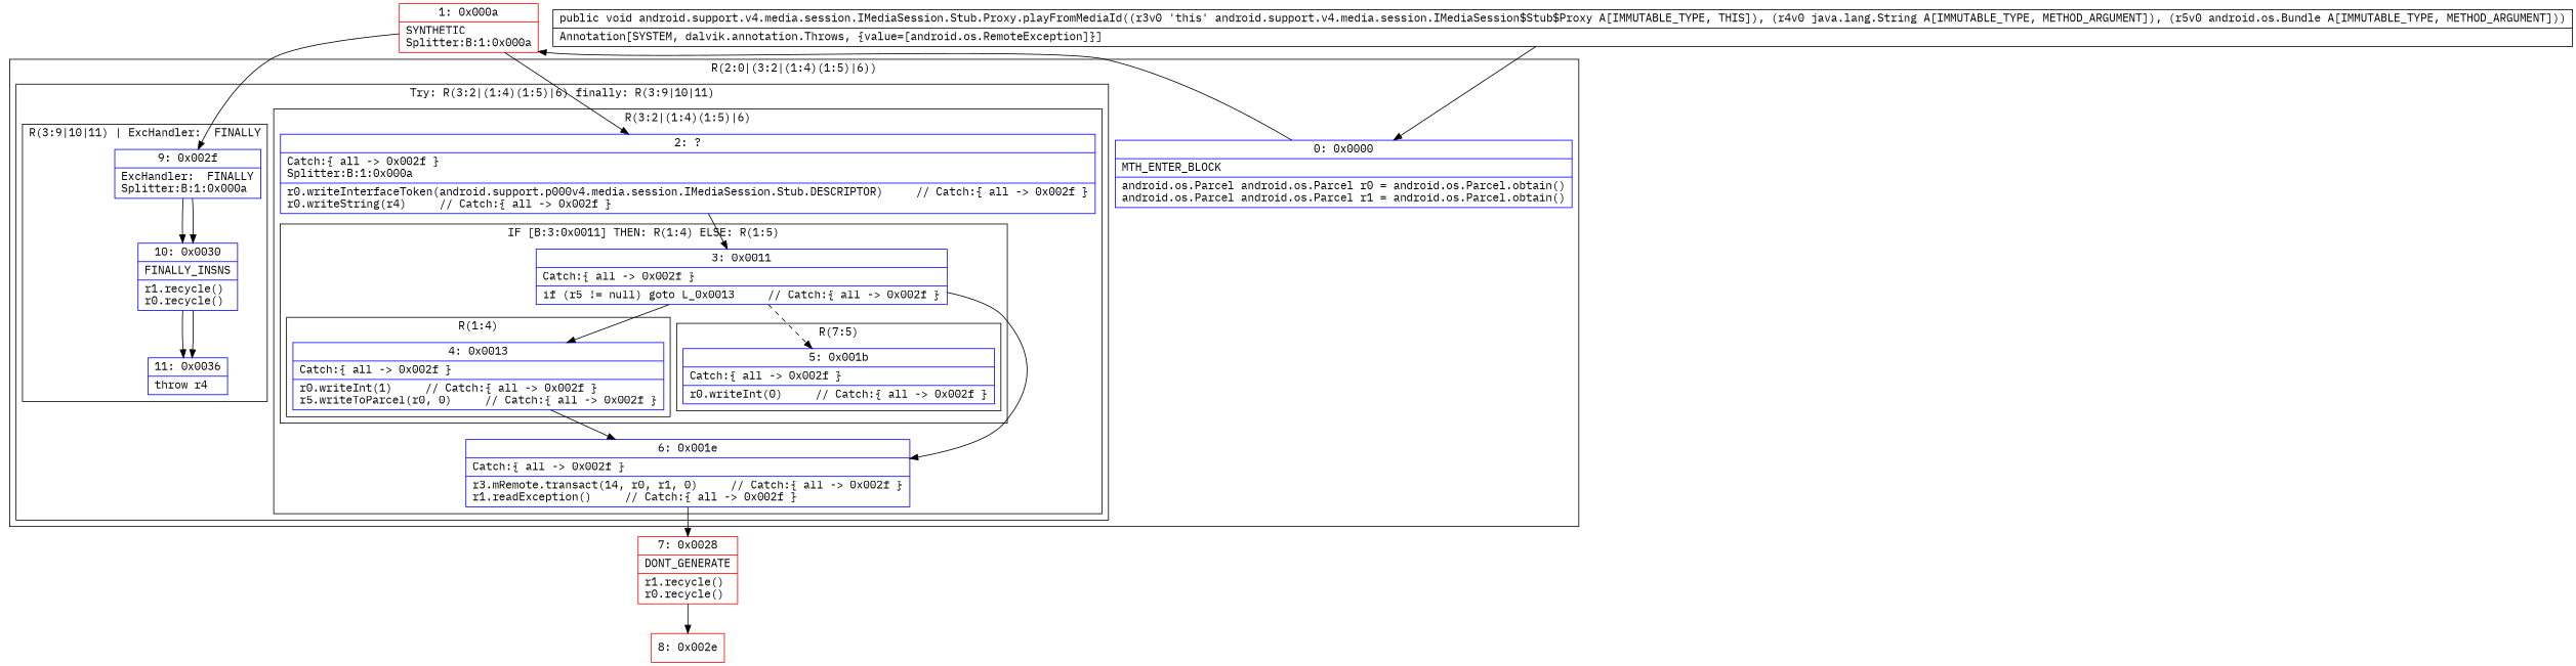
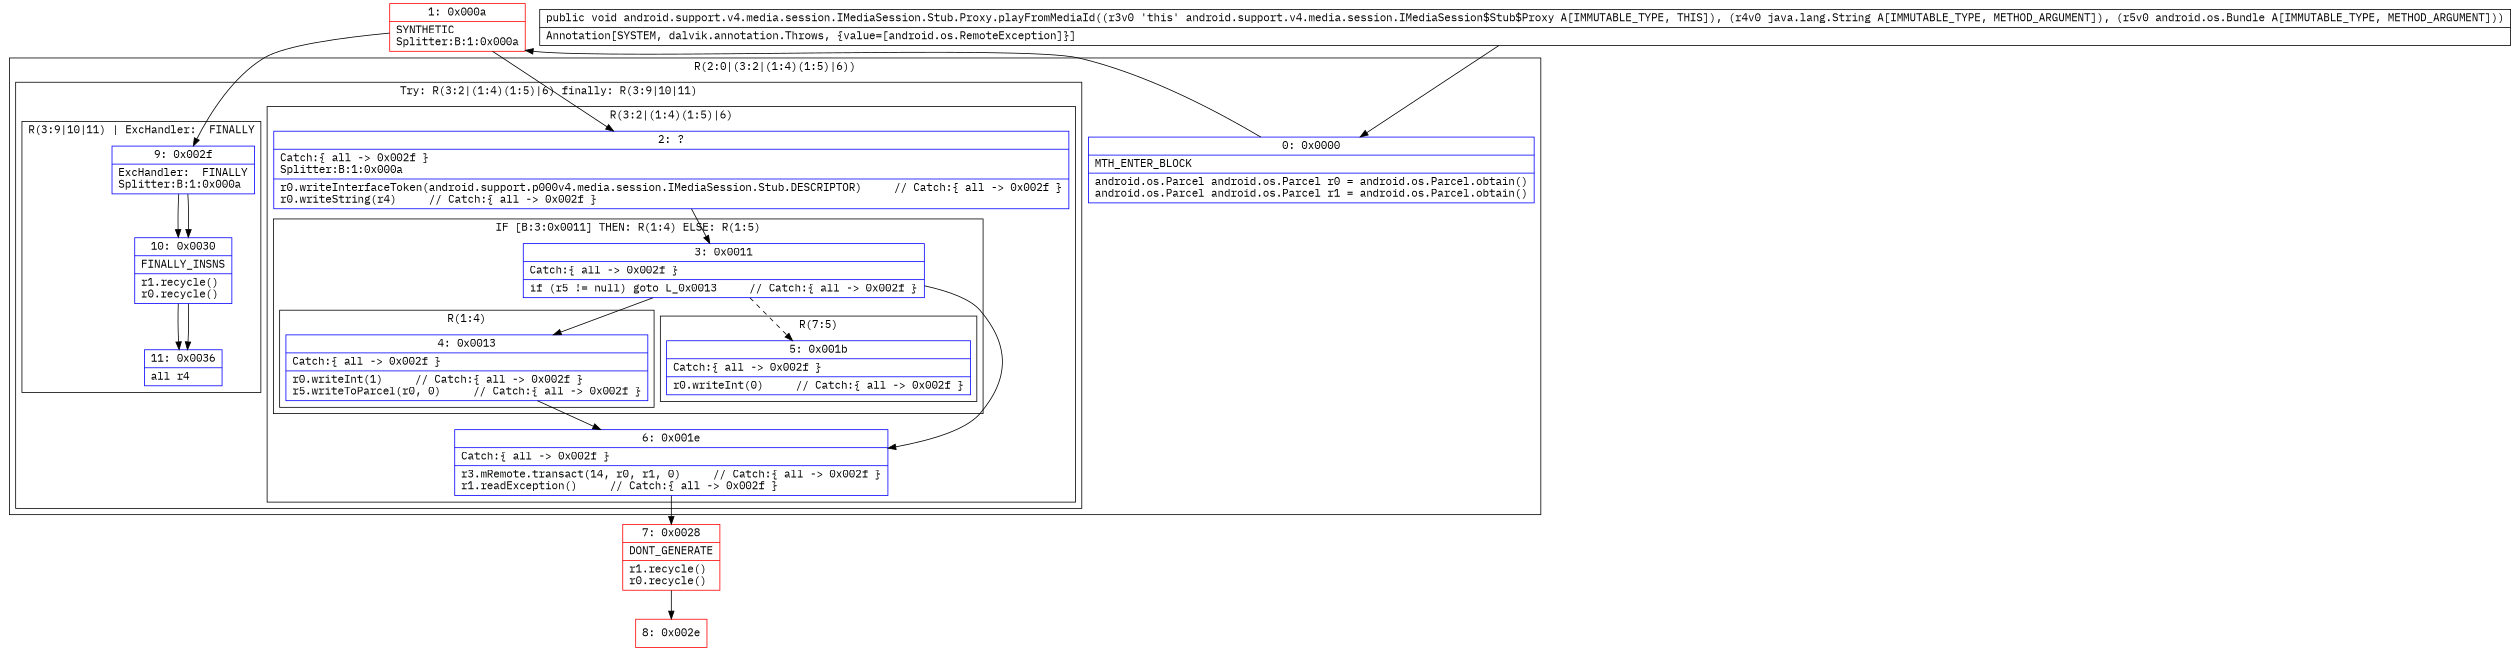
  digraph {
    fontname="IBM Plex Mono"
    node [color=blue fontname="IBM Plex Mono" shape=record]
    edge [fontname="IBM Plex Mono"]
    n1 [label="{4\:\ 0x0013|Catch:\{ all \-\> 0x002f \}\l|r0.writeInt(1)     \/\/ Catch:\{ all \-\> 0x002f \}\lr5.writeToParcel(r0, 0)     \/\/ Catch:\{ all \-\> 0x002f \}\l}"]
    n2 [label="{5\:\ 0x001b|Catch:\{ all \-\> 0x002f \}\l|r0.writeInt(0)     \/\/ Catch:\{ all \-\> 0x002f \}\l}"]
    n3 [label="{3\:\ 0x0011|Catch:\{ all \-\> 0x002f \}\l|if (r5 != null) goto L_0x0013     \/\/ Catch:\{ all \-\> 0x002f \}\l}"]
    n4 [label="{2\:\ ?|Catch:\{ all \-\> 0x002f \}\lSplitter:B:1:0x000a\l|r0.writeInterfaceToken(android.support.p000v4.media.session.IMediaSession.Stub.DESCRIPTOR)     \/\/ Catch:\{ all \-\> 0x002f \}\lr0.writeString(r4)     \/\/ Catch:\{ all \-\> 0x002f \}\l}"]
    n5 [label="{6\:\ 0x001e|Catch:\{ all \-\> 0x002f \}\l|r3.mRemote.transact(14, r0, r1, 0)     \/\/ Catch:\{ all \-\> 0x002f \}\lr1.readException()     \/\/ Catch:\{ all \-\> 0x002f \}\l}"]
    n6 [label="{9\:\ 0x002f|ExcHandler:  FINALLY\lSplitter:B:1:0x000a\l}"]
    n7 [label="{10\:\ 0x0030|FINALLY_INSNS\l|r1.recycle()\lr0.recycle()\l}"]
-   n8 [label="{11\:\ 0x0036|throw r4\l}"]
+   n8 [label="{11\:\ 0x0036|all r4\l}"]
    n9 [label="{0\:\ 0x0000|MTH_ENTER_BLOCK\l|android.os.Parcel android.os.Parcel r0 = android.os.Parcel.obtain()\landroid.os.Parcel android.os.Parcel r1 = android.os.Parcel.obtain()\l}"]
    n10 [color=red label="{7\:\ 0x0028|DONT_GENERATE\l|r1.recycle()\lr0.recycle()\l}"]
    n11 [color=red label="{1\:\ 0x000a|SYNTHETIC\lSplitter:B:1:0x000a\l}"]
    n12 [color=red label="{8\:\ 0x002e}"]
    n13 [label="{public void android.support.v4.media.session.IMediaSession.Stub.Proxy.playFromMediaId((r3v0 'this' android.support.v4.media.session.IMediaSession$Stub$Proxy A[IMMUTABLE_TYPE, THIS]), (r4v0 java.lang.String A[IMMUTABLE_TYPE, METHOD_ARGUMENT]), (r5v0 android.os.Bundle A[IMMUTABLE_TYPE, METHOD_ARGUMENT]))  | Annotation[SYSTEM, dalvik.annotation.Throws, \{value=[android.os.RemoteException]\}]\l}" color=""]
    subgraph cluster_1 {
      label="R(2:0|(3:2|(1:4)(1:5)|6))"
      n9
      subgraph cluster_2 {
        label="Try: R(3:2|(1:4)(1:5)|6) finally: R(3:9|10|11)"
        subgraph cluster_3 {
          label="R(3:2|(1:4)(1:5)|6)"
          n4
          n5
          subgraph cluster_4 {
            label="IF [B:3:0x0011] THEN: R(1:4) ELSE: R(1:5)"
            n3
            subgraph cluster_5 {
              label="R(1:4)"
              n1
            }
            subgraph cluster_6 {
              label="R(7:5)"
              n2
            }
          }
        }
        subgraph cluster_7 {
          label="R(3:9|10|11) | ExcHandler:  FINALLY\l"
          n6
          n7
          n8
        }
      }
    }
    subgraph cluster_8 {
      label="R(3:9|10|11) | ExcHandler:  FINALLY\l"
    }
    n1 -> n5
    n3 -> n1
    n3 -> n2 [style=dashed]
    n3 -> n5
    n4 -> n3
    n5 -> n10
    n6 -> n7
    n6 -> n7
    n7 -> n8
    n7 -> n8
    n9 -> n11
    n10 -> n12
    n11 -> n4
    n11 -> n6
    n13 -> n9
  }
